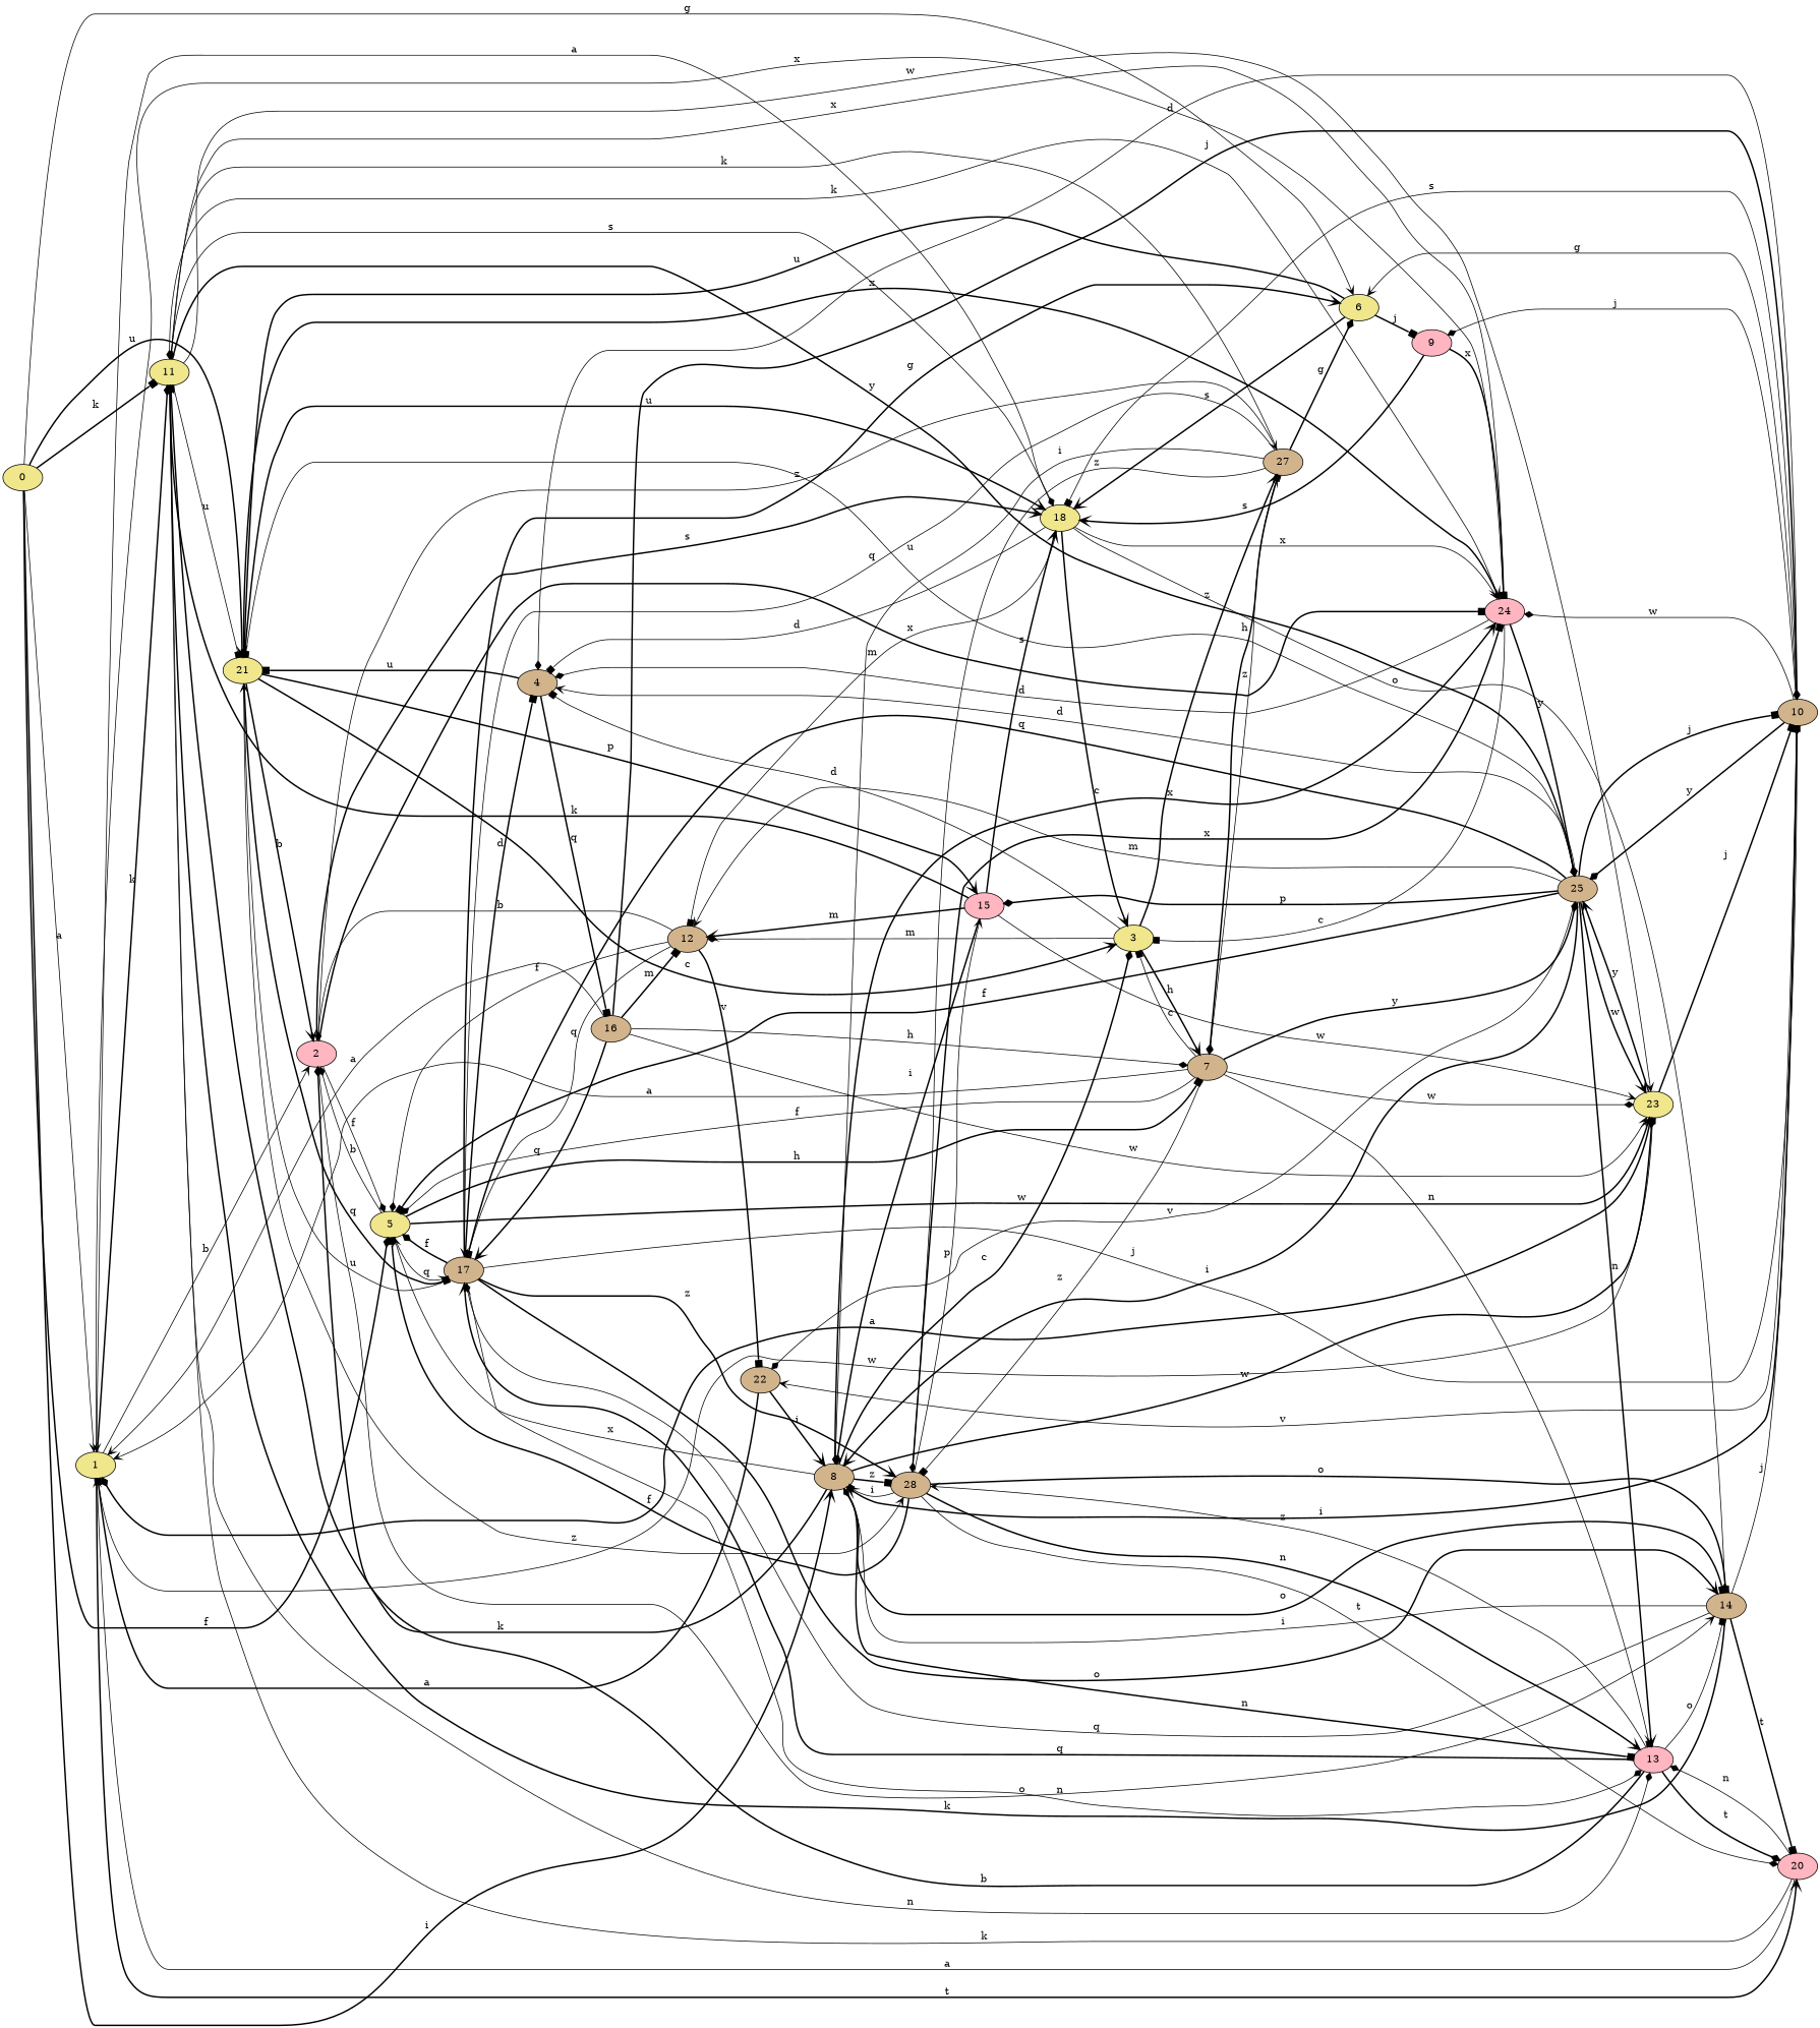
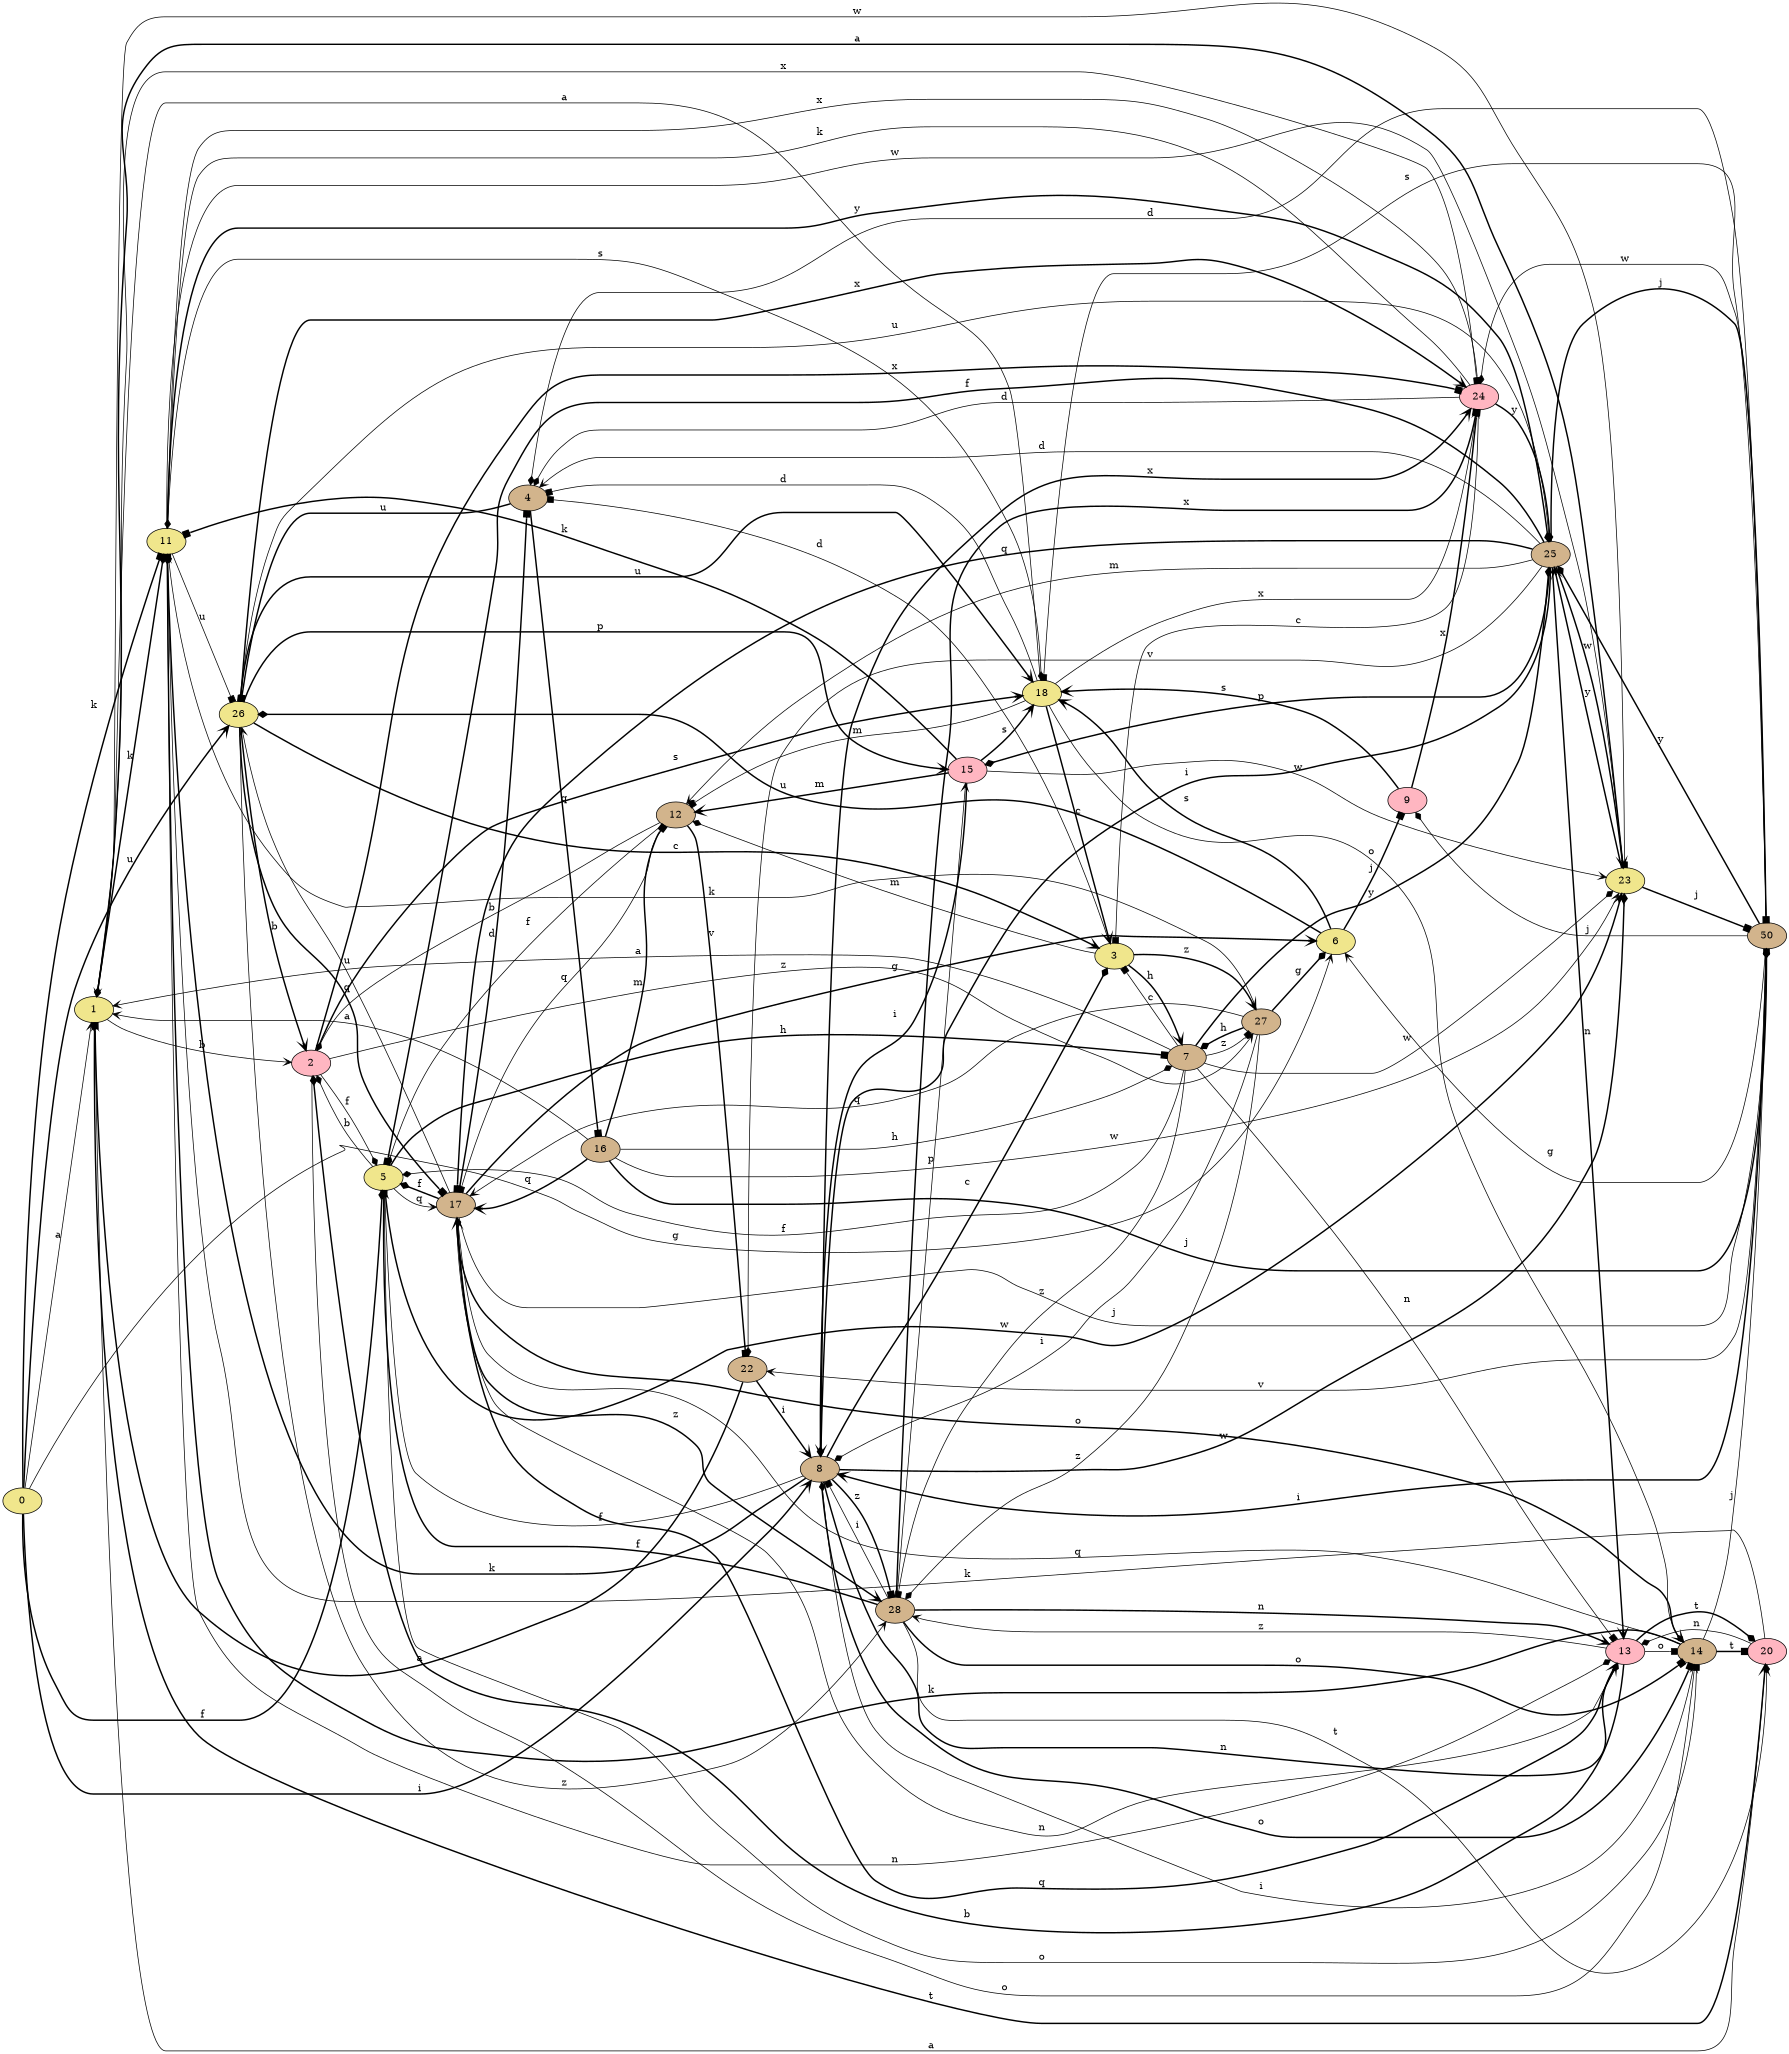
  strict digraph {
    rankdir=LR
    node [fillcolor=tan style=filled]
    edge [arrowhead=vee style=bold]
    0 [fillcolor=khaki]
    1 [fillcolor=khaki]
    5 [fillcolor=khaki]
    6 [fillcolor=khaki]
    8
    11 [fillcolor=khaki]
-   21 [fillcolor=khaki]
+   21 [fillcolor=khaki label=26]
    2 [fillcolor=lightpink]
    20 [fillcolor=lightpink]
    23 [fillcolor=khaki]
    24 [fillcolor=lightpink]
    14
    7
    17
    18 [fillcolor=khaki]
    9 [fillcolor=lightpink]
    3 [fillcolor=khaki]
    13 [fillcolor=lightpink]
    28
    25
    15 [fillcolor=lightpink]
    27
-   10
+   10 [label=50]
    4
    12
    16
    22
    0 -> 1 [label=a style=solid]
    0 -> 5 [arrowhead=diamond label=f]
    0 -> 6 [label=g style=solid]
    0 -> 8 [label=i]
    0 -> 11 [arrowhead=box label=k]
    0 -> 21 [label=u]
    1 -> 11 [arrowhead=diamond label=k]
    1 -> 2 [label=b style=solid]
    1 -> 20 [label=t]
    1 -> 23 [arrowhead=box label=w style=solid]
    1 -> 24 [arrowhead=box label=x style=solid]
    5 -> 2 [arrowhead=diamond label=b style=solid]
    5 -> 23 [label=w]
+   5 -> 14 [arrowhead=box label=o style=solid]
    5 -> 7 [arrowhead=box label=h]
    5 -> 17 [label=q style=solid]
    6 -> 21 [arrowhead=diamond label=u]
    6 -> 18 [label=s]
    6 -> 9 [arrowhead=box label=j]
-   8 -> 5 [label=x style=solid]
+   8 -> 5 [label=f style=solid]
    8 -> 11 [arrowhead=box label=k]
    8 -> 23 [arrowhead=diamond label=w]
    8 -> 24 [label=x]
    8 -> 14 [arrowhead=box label=o]
    8 -> 3 [arrowhead=diamond label=c]
-   8 -> 13 [arrowhead=box label=n]
+   8 -> 13 [label=n]
    8 -> 28 [arrowhead=box label=z]
    11 -> 21 [arrowhead=box label=u style=solid]
    11 -> 23 [label=w style=solid]
    11 -> 24 [arrowhead=box label=x style=solid]
    11 -> 18 [arrowhead=diamond label=s style=solid]
    11 -> 13 [arrowhead=diamond label=n style=solid]
    11 -> 25 [arrowhead=diamond label=y]
    21 -> 2 [label=b]
    21 -> 24 [label=x]
    21 -> 17 [arrowhead=box label=q]
    21 -> 18 [label=u]
    21 -> 3 [label=c]
    21 -> 28 [label=z style=solid]
    21 -> 15 [label=p]
    2 -> 5 [arrowhead=diamond label=f style=solid]
    2 -> 24 [arrowhead=box label=x]
    2 -> 14 [label=o style=solid]
    2 -> 18 [label=s]
    2 -> 27 [label=z style=solid]
    20 -> 1 [label=a style=solid]
    20 -> 11 [label=k style=solid]
    20 -> 13 [arrowhead=diamond label=n style=solid]
    23 -> 1 [arrowhead=diamond label=a]
    23 -> 25 [label=y]
    23 -> 10 [arrowhead=box label=j]
    24 -> 11 [arrowhead=diamond label=k style=solid]
    24 -> 3 [arrowhead=box label=c style=solid]
    24 -> 25 [arrowhead=diamond label=y]
    24 -> 4 [arrowhead=diamond label=d style=solid]
    14 -> 8 [arrowhead=diamond label=i style=solid]
    14 -> 11 [arrowhead=diamond label=k]
    14 -> 20 [arrowhead=box label=t]
    14 -> 17 [arrowhead=diamond label=q style=solid]
    14 -> 10 [arrowhead=diamond label=j style=solid]
    7 -> 1 [label=a style=solid]
    7 -> 5 [arrowhead=diamond label=f style=solid]
    7 -> 23 [arrowhead=diamond label=w style=solid]
    7 -> 3 [arrowhead=box label=c style=solid]
    7 -> 13 [arrowhead=box label=n style=solid]
    7 -> 28 [arrowhead=box label=z style=solid]
    7 -> 25 [arrowhead=diamond label=y]
    7 -> 27 [arrowhead=box label=z style=solid]
    17 -> 5 [arrowhead=diamond label=f]
    17 -> 6 [label=g]
    17 -> 21 [label=u style=solid]
    17 -> 14 [label=o]
    17 -> 13 [arrowhead=diamond label=n style=solid]
    17 -> 28 [label=z]
    17 -> 10 [arrowhead=box label=j style=solid]
    17 -> 4 [arrowhead=box label=d]
    18 -> 1 [label=a style=solid]
    18 -> 24 [label=x style=solid]
    18 -> 14 [arrowhead=diamond label=o style=solid]
    18 -> 3 [label=c]
    18 -> 4 [arrowhead=box label=d style=solid]
    18 -> 12 [arrowhead=box label=m style=solid]
    9 -> 24 [arrowhead=box label=x]
    9 -> 18 [label=s]
    3 -> 7 [label=h]
    3 -> 27 [label=z]
    3 -> 4 [arrowhead=box label=d style=solid]
    3 -> 12 [arrowhead=diamond label=m style=solid]
    13 -> 2 [arrowhead=diamond label=b]
    13 -> 20 [arrowhead=diamond label=t]
    13 -> 14 [arrowhead=box label=o style=solid]
    13 -> 17 [label=q]
    13 -> 28 [label=z style=solid]
    28 -> 5 [arrowhead=box label=f]
    28 -> 8 [arrowhead=box label=i style=solid]
    28 -> 20 [arrowhead=diamond label=t style=solid]
    28 -> 24 [arrowhead=box label=x]
    28 -> 14 [arrowhead=box label=o]
    28 -> 13 [label=n]
    28 -> 15 [label=p style=solid]
    25 -> 5 [arrowhead=box label=f]
    25 -> 8 [label=i]
    25 -> 21 [arrowhead=box label=u style=solid]
    25 -> 23 [label=w]
    25 -> 17 [arrowhead=box label=q]
    25 -> 13 [label=n]
    25 -> 15 [arrowhead=diamond label=p]
    25 -> 10 [arrowhead=box label=j]
    25 -> 4 [label=d style=solid]
    25 -> 12 [label=m style=solid]
    25 -> 22 [arrowhead=diamond label=v style=solid]
    15 -> 8 [arrowhead=diamond label=i]
    15 -> 11 [arrowhead=box label=k]
    15 -> 23 [label=w style=solid]
    15 -> 18 [label=s]
    15 -> 12 [label=m]
    27 -> 6 [arrowhead=diamond label=g]
    27 -> 8 [arrowhead=diamond label=i style=solid]
    27 -> 11 [arrowhead=diamond label=k style=solid]
    27 -> 7 [arrowhead=diamond label=h]
    27 -> 17 [label=q style=solid]
    27 -> 28 [arrowhead=diamond label=z style=solid]
    10 -> 6 [label=g style=solid]
    10 -> 8 [label=i]
    10 -> 24 [arrowhead=diamond label=w style=solid]
    10 -> 18 [arrowhead=box label=s style=solid]
    10 -> 9 [arrowhead=diamond label=j style=solid]
    10 -> 25 [arrowhead=diamond label=y]
    10 -> 4 [arrowhead=diamond label=d style=solid]
    10 -> 22 [label=v style=solid]
    4 -> 21 [arrowhead=box label=u]
    4 -> 16 [arrowhead=box label=q]
    12 -> 5 [arrowhead=diamond label=f style=solid]
    12 -> 2 [arrowhead=diamond label=b style=solid]
    12 -> 17 [arrowhead=box label=q style=solid]
    12 -> 22 [arrowhead=box label=v]
    16 -> 1 [label=a style=solid]
    16 -> 23 [label=w style=solid]
    16 -> 7 [arrowhead=diamond label=h style=solid]
    16 -> 17 [label=q]
    16 -> 10 [arrowhead=diamond label=j]
    16 -> 12 [arrowhead=box label=m]
    22 -> 1 [arrowhead=box label=a]
    22 -> 8 [label=i]
  }
